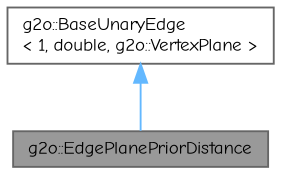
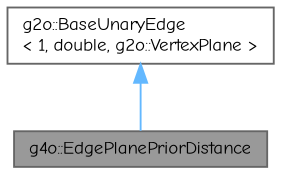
  digraph {
    fontname="Comic Neue"
    node [color=gray40 fontname="Comic Neue" fontsize=10 shape=box style=filled]
-   n1 [fillcolor=grey60 fontcolor=black height=0.2 label="g2o::EdgePlanePriorDistance" width=0.4]
+   n1 [fillcolor=grey60 fontcolor=black height=0.2 label="g4o::EdgePlanePriorDistance" width=0.4]
    n2 [fillcolor=white height=0.2 label="g2o::BaseUnaryEdge\l\< 1, double, g2o::VertexPlane \>" width=0.4]
    n2 -> n1 [color=steelblue1 dir=back fontname="Comic Neue" fontsize=10 labelfontname=Helvetica labelfontsize=10 style=solid]
  }
